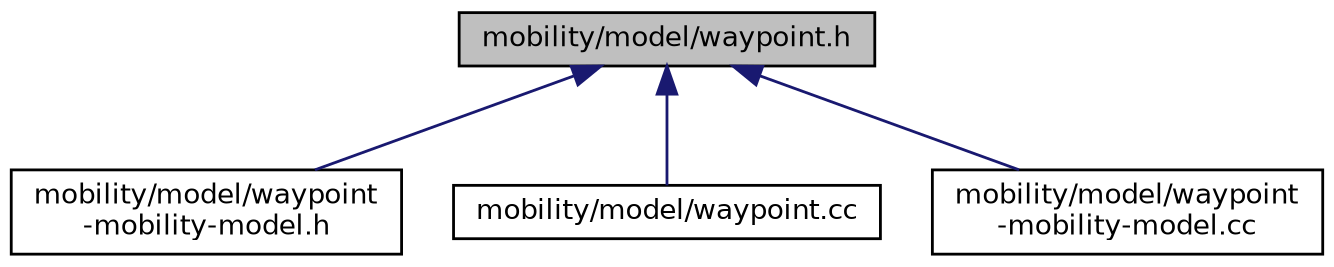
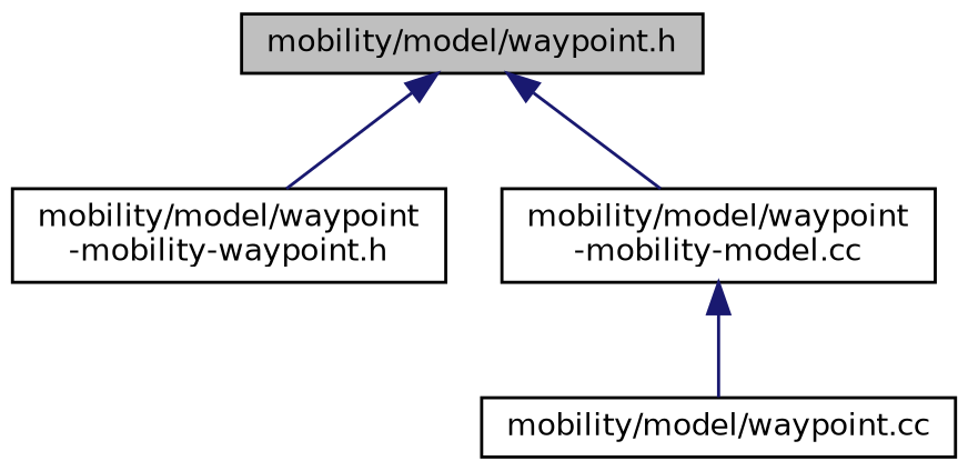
  digraph {
    node [color=black fillcolor=white fontname=Helvetica fontsize=10 shape=record style=filled]
    edge [color=midnightblue dir=back fontname=Helvetica fontsize=10 labelfontname=Helvetica labelfontsize=10 style=solid]
    n1 [fillcolor=grey75 fontcolor=black height=0.2 label="mobility/model/waypoint.h" width=0.4]
-   n2 [height=0.2 label="mobility/model/waypoint\l-mobility-model.h" width=0.4]
+   n2 [height=0.2 label="mobility/model/waypoint\l-mobility-waypoint.h" width=0.4]
    n3 [height=0.2 label="mobility/model/waypoint.cc" width=0.4]
    n4 [height=0.2 label="mobility/model/waypoint\l-mobility-model.cc" width=0.4]
    n1 -> n2
-   n1 -> n3
+   n4 -> n3
    n1 -> n4
  }
